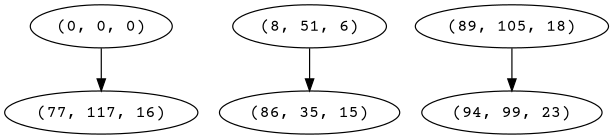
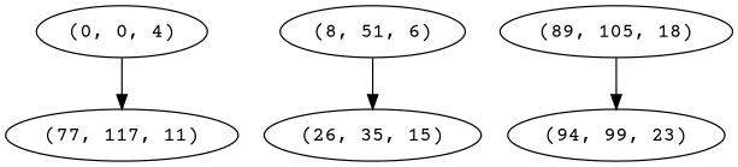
  digraph {
    fontname="Courier Prime"
    node [fontname="Courier Prime"]
    edge [fontname="Courier Prime"]
-   "(0, 0, 0)"
-   "(77, 117, 11)" [label="(77, 117, 16)"]
+   "(0, 0, 0)" [label="(0, 0, 4)"]
+   "(77, 117, 11)"
    "(8, 51, 6)"
-   "(26, 35, 15)" [label="(86, 35, 15)"]
+   "(26, 35, 15)"
    "(89, 105, 18)"
    "(94, 99, 23)"
    "(0, 0, 0)" -> "(77, 117, 11)"
    "(8, 51, 6)" -> "(26, 35, 15)"
    "(89, 105, 18)" -> "(94, 99, 23)"
  }
